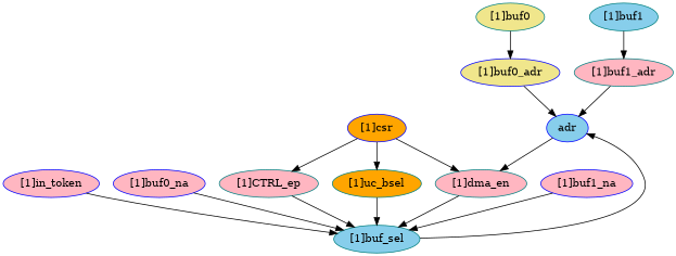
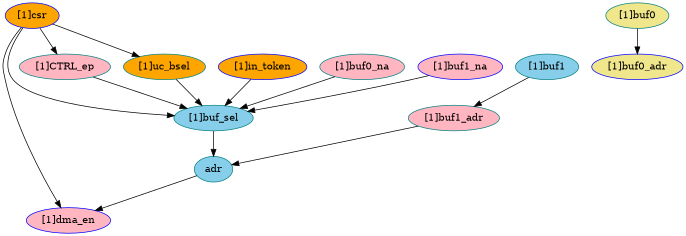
  strict digraph {
    node [color=teal complexity=11 fillcolor=lightpink importance=0.0122912815099 rank=0.00307282037747 style=filled]
    "[1]buf1_adr" [complexity=4]
-   adr [color=blue complexity=0 fillcolor=skyblue importance=0.00674065711871 rank=0.0]
-   "[1]dma_en" [importance=0.0196352546895 rank=0.00178502315359]
+   adr [complexity=0 fillcolor=skyblue importance=0.00674065711871 rank=0.0]
+   "[1]dma_en" [color=blue importance=0.0196352546895 rank=0.00178502315359]
    "[1]buf0_adr" [color=blue complexity=4 fillcolor=khaki]
-   "[1]in_token" [color=blue importance=0.0207430211099 rank=0.00188572919181]
+   "[1]in_token" [color=blue fillcolor=orange importance=0.0207430211099 rank=0.00188572919181]
    "[1]buf_sel" [complexity=4 fillcolor=skyblue importance=0.0147848507747 rank=0.00369621269368]
-   "[1]buf0_na" [color=blue importance=0.020890552277 rank=0.00189914111609]
+   "[1]buf0_na" [importance=0.020890552277 rank=0.00189914111609]
    "[1]CTRL_ep" [complexity=14 importance=0.024415361505 rank=0.00174395439321]
    "[1]uc_bsel" [fillcolor=orange importance=0.0195649575902 rank=0.0017786325082]
    "[1]csr" [color=blue complexity=16 fillcolor=orange importance=0.029173026061 rank=0.00182331412881]
    "[1]buf1_na" [color=blue importance=0.0212606036844 rank=0.00193278215312]
    "[1]buf1" [complexity=7 fillcolor=skyblue importance=0.0170489460659 rank=0.0024355637237]
    "[1]buf0" [complexity=7 fillcolor=khaki importance=0.0170489460659 rank=0.0024355637237]
    "[1]buf1_adr" -> adr
    adr -> "[1]dma_en"
-   "[1]dma_en" -> "[1]buf_sel"
-   "[1]buf0_adr" -> adr
+   "[1]csr" -> "[1]buf_sel"
    "[1]in_token" -> "[1]buf_sel"
    "[1]buf_sel" -> adr
    "[1]buf0_na" -> "[1]buf_sel"
    "[1]CTRL_ep" -> "[1]buf_sel"
    "[1]uc_bsel" -> "[1]buf_sel"
    "[1]csr" -> "[1]dma_en"
    "[1]csr" -> "[1]CTRL_ep"
    "[1]csr" -> "[1]uc_bsel"
    "[1]buf1_na" -> "[1]buf_sel"
    "[1]buf1" -> "[1]buf1_adr"
    "[1]buf0" -> "[1]buf0_adr"
  }
